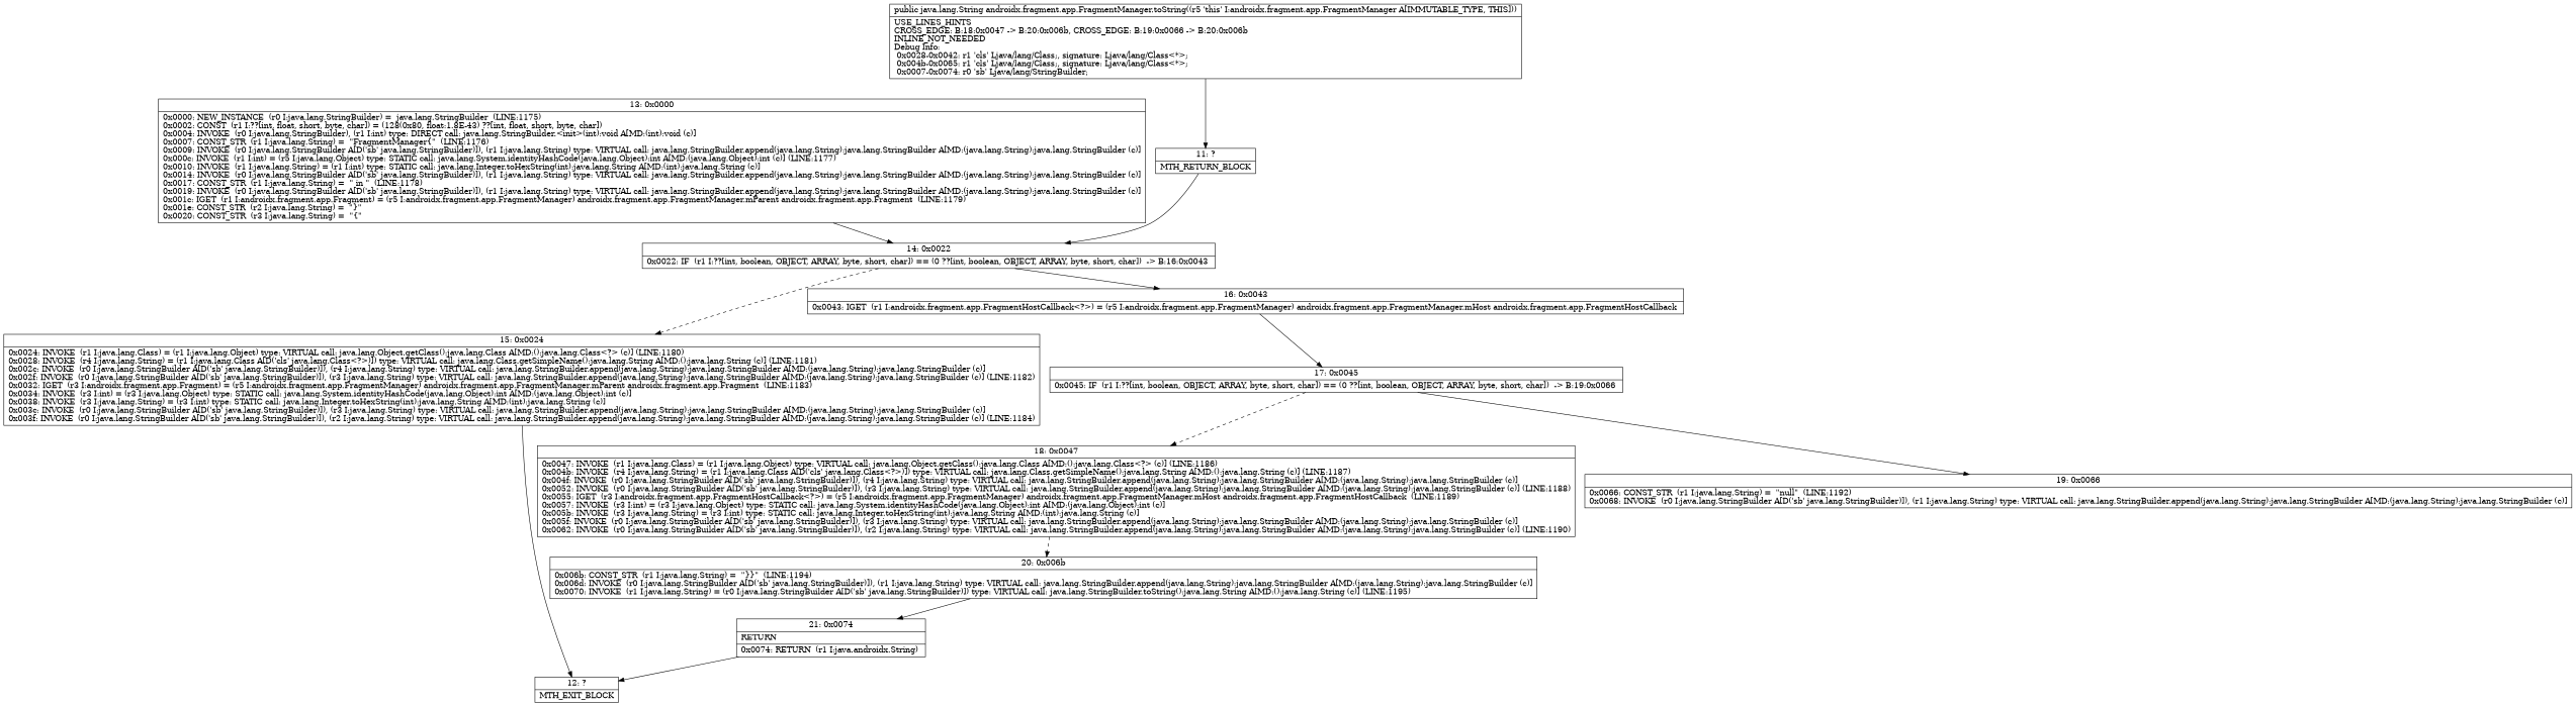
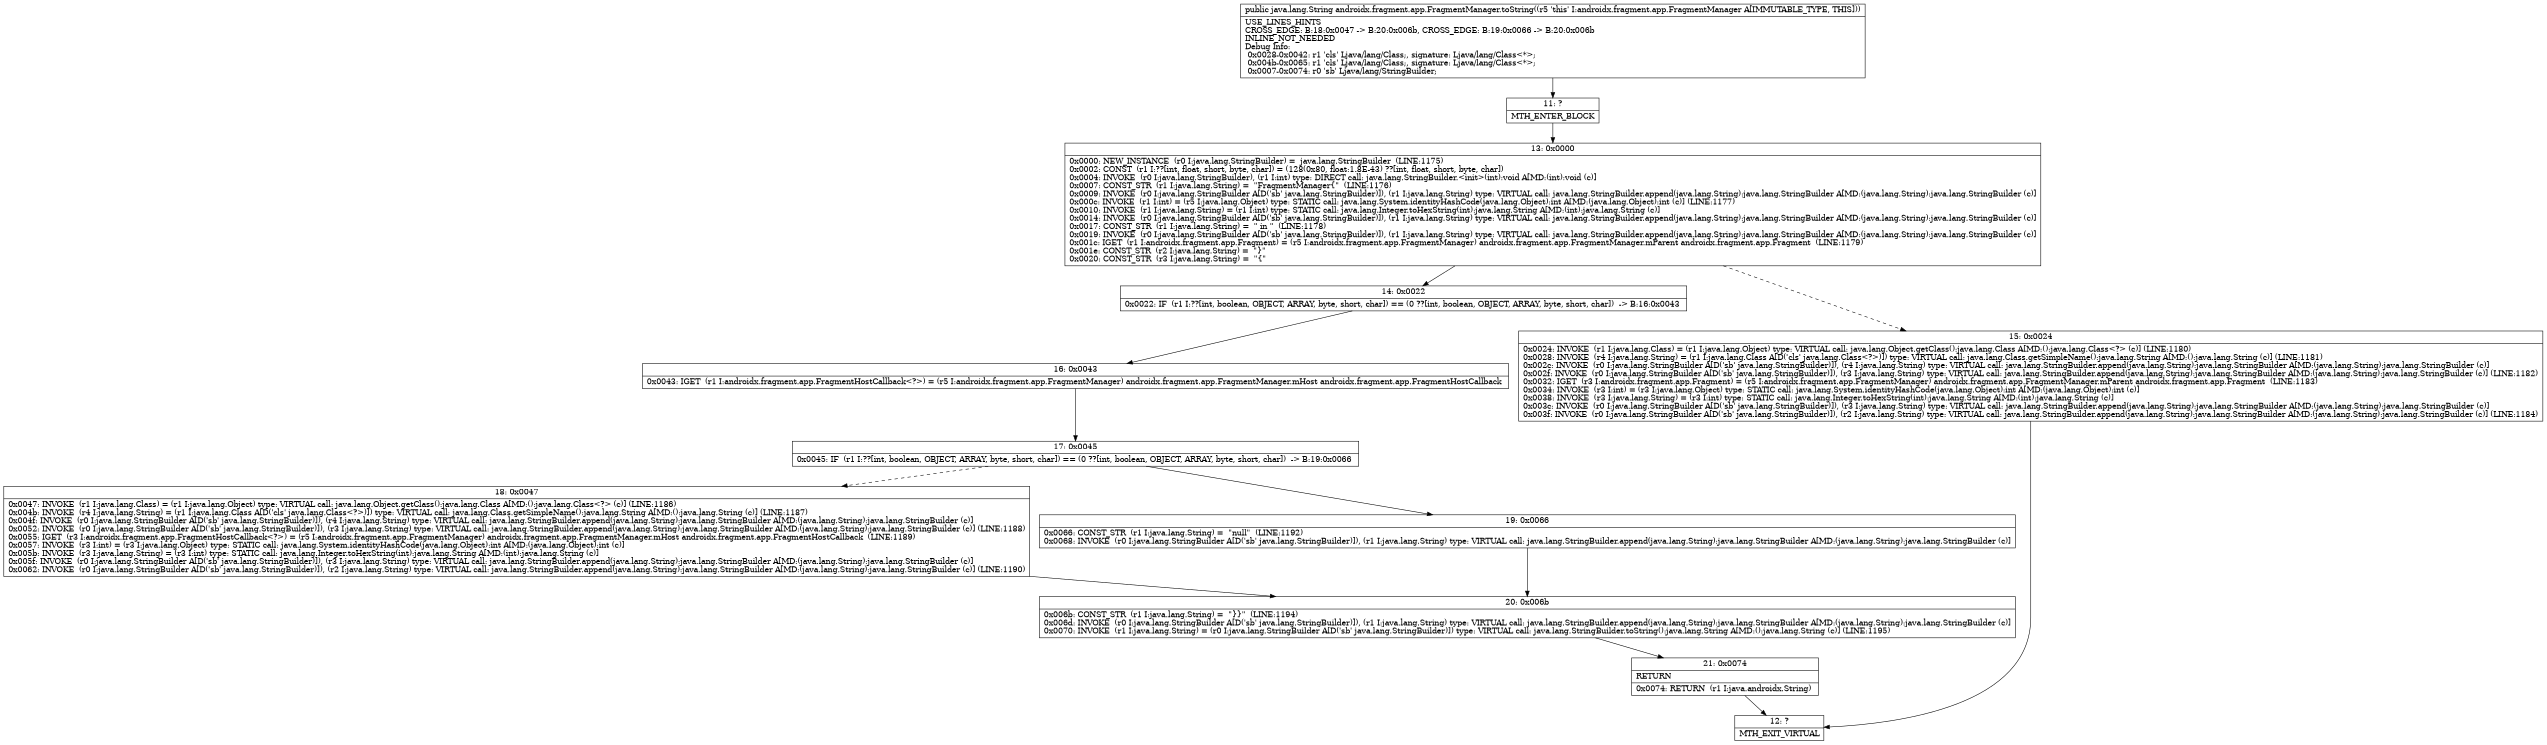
  digraph {
    node [shape=record]
-   n1 [label="{11\:\ ?|MTH_RETURN_BLOCK\l}"]
+   n1 [label="{11\:\ ?|MTH_ENTER_BLOCK\l}"]
    n2 [label="{13\:\ 0x0000|0x0000: NEW_INSTANCE  (r0 I:java.lang.StringBuilder) =  java.lang.StringBuilder  (LINE:1175)\l0x0002: CONST  (r1 I:??[int, float, short, byte, char]) = (128(0x80, float:1.8E\-43) ??[int, float, short, byte, char]) \l0x0004: INVOKE  (r0 I:java.lang.StringBuilder), (r1 I:int) type: DIRECT call: java.lang.StringBuilder.\<init\>(int):void A[MD:(int):void (c)]\l0x0007: CONST_STR  (r1 I:java.lang.String) =  \"FragmentManager\{\"  (LINE:1176)\l0x0009: INVOKE  (r0 I:java.lang.StringBuilder A[D('sb' java.lang.StringBuilder)]), (r1 I:java.lang.String) type: VIRTUAL call: java.lang.StringBuilder.append(java.lang.String):java.lang.StringBuilder A[MD:(java.lang.String):java.lang.StringBuilder (c)]\l0x000c: INVOKE  (r1 I:int) = (r5 I:java.lang.Object) type: STATIC call: java.lang.System.identityHashCode(java.lang.Object):int A[MD:(java.lang.Object):int (c)] (LINE:1177)\l0x0010: INVOKE  (r1 I:java.lang.String) = (r1 I:int) type: STATIC call: java.lang.Integer.toHexString(int):java.lang.String A[MD:(int):java.lang.String (c)]\l0x0014: INVOKE  (r0 I:java.lang.StringBuilder A[D('sb' java.lang.StringBuilder)]), (r1 I:java.lang.String) type: VIRTUAL call: java.lang.StringBuilder.append(java.lang.String):java.lang.StringBuilder A[MD:(java.lang.String):java.lang.StringBuilder (c)]\l0x0017: CONST_STR  (r1 I:java.lang.String) =  \" in \"  (LINE:1178)\l0x0019: INVOKE  (r0 I:java.lang.StringBuilder A[D('sb' java.lang.StringBuilder)]), (r1 I:java.lang.String) type: VIRTUAL call: java.lang.StringBuilder.append(java.lang.String):java.lang.StringBuilder A[MD:(java.lang.String):java.lang.StringBuilder (c)]\l0x001c: IGET  (r1 I:androidx.fragment.app.Fragment) = (r5 I:androidx.fragment.app.FragmentManager) androidx.fragment.app.FragmentManager.mParent androidx.fragment.app.Fragment  (LINE:1179)\l0x001e: CONST_STR  (r2 I:java.lang.String) =  \"\}\" \l0x0020: CONST_STR  (r3 I:java.lang.String) =  \"\{\" \l}"]
    n3 [label="{14\:\ 0x0022|0x0022: IF  (r1 I:??[int, boolean, OBJECT, ARRAY, byte, short, char]) == (0 ??[int, boolean, OBJECT, ARRAY, byte, short, char])  \-\> B:16:0x0043 \l}"]
    n4 [label="{15\:\ 0x0024|0x0024: INVOKE  (r1 I:java.lang.Class) = (r1 I:java.lang.Object) type: VIRTUAL call: java.lang.Object.getClass():java.lang.Class A[MD:():java.lang.Class\<?\> (c)] (LINE:1180)\l0x0028: INVOKE  (r4 I:java.lang.String) = (r1 I:java.lang.Class A[D('cls' java.lang.Class\<?\>)]) type: VIRTUAL call: java.lang.Class.getSimpleName():java.lang.String A[MD:():java.lang.String (c)] (LINE:1181)\l0x002c: INVOKE  (r0 I:java.lang.StringBuilder A[D('sb' java.lang.StringBuilder)]), (r4 I:java.lang.String) type: VIRTUAL call: java.lang.StringBuilder.append(java.lang.String):java.lang.StringBuilder A[MD:(java.lang.String):java.lang.StringBuilder (c)]\l0x002f: INVOKE  (r0 I:java.lang.StringBuilder A[D('sb' java.lang.StringBuilder)]), (r3 I:java.lang.String) type: VIRTUAL call: java.lang.StringBuilder.append(java.lang.String):java.lang.StringBuilder A[MD:(java.lang.String):java.lang.StringBuilder (c)] (LINE:1182)\l0x0032: IGET  (r3 I:androidx.fragment.app.Fragment) = (r5 I:androidx.fragment.app.FragmentManager) androidx.fragment.app.FragmentManager.mParent androidx.fragment.app.Fragment  (LINE:1183)\l0x0034: INVOKE  (r3 I:int) = (r3 I:java.lang.Object) type: STATIC call: java.lang.System.identityHashCode(java.lang.Object):int A[MD:(java.lang.Object):int (c)]\l0x0038: INVOKE  (r3 I:java.lang.String) = (r3 I:int) type: STATIC call: java.lang.Integer.toHexString(int):java.lang.String A[MD:(int):java.lang.String (c)]\l0x003c: INVOKE  (r0 I:java.lang.StringBuilder A[D('sb' java.lang.StringBuilder)]), (r3 I:java.lang.String) type: VIRTUAL call: java.lang.StringBuilder.append(java.lang.String):java.lang.StringBuilder A[MD:(java.lang.String):java.lang.StringBuilder (c)]\l0x003f: INVOKE  (r0 I:java.lang.StringBuilder A[D('sb' java.lang.StringBuilder)]), (r2 I:java.lang.String) type: VIRTUAL call: java.lang.StringBuilder.append(java.lang.String):java.lang.StringBuilder A[MD:(java.lang.String):java.lang.StringBuilder (c)] (LINE:1184)\l}"]
    n5 [label="{16\:\ 0x0043|0x0043: IGET  (r1 I:androidx.fragment.app.FragmentHostCallback\<?\>) = (r5 I:androidx.fragment.app.FragmentManager) androidx.fragment.app.FragmentManager.mHost androidx.fragment.app.FragmentHostCallback \l}"]
-   n6 [label="{12\:\ ?|MTH_EXIT_BLOCK\l}"]
+   n6 [label="{12\:\ ?|MTH_EXIT_VIRTUAL\l}"]
    n7 [label="{17\:\ 0x0045|0x0045: IF  (r1 I:??[int, boolean, OBJECT, ARRAY, byte, short, char]) == (0 ??[int, boolean, OBJECT, ARRAY, byte, short, char])  \-\> B:19:0x0066 \l}"]
    n8 [label="{20\:\ 0x006b|0x006b: CONST_STR  (r1 I:java.lang.String) =  \"\}\}\"  (LINE:1194)\l0x006d: INVOKE  (r0 I:java.lang.StringBuilder A[D('sb' java.lang.StringBuilder)]), (r1 I:java.lang.String) type: VIRTUAL call: java.lang.StringBuilder.append(java.lang.String):java.lang.StringBuilder A[MD:(java.lang.String):java.lang.StringBuilder (c)]\l0x0070: INVOKE  (r1 I:java.lang.String) = (r0 I:java.lang.StringBuilder A[D('sb' java.lang.StringBuilder)]) type: VIRTUAL call: java.lang.StringBuilder.toString():java.lang.String A[MD:():java.lang.String (c)] (LINE:1195)\l}"]
    n9 [label="{21\:\ 0x0074|RETURN\l|0x0074: RETURN  (r1 I:java.androidx.String) \l}"]
    n10 [label="{18\:\ 0x0047|0x0047: INVOKE  (r1 I:java.lang.Class) = (r1 I:java.lang.Object) type: VIRTUAL call: java.lang.Object.getClass():java.lang.Class A[MD:():java.lang.Class\<?\> (c)] (LINE:1186)\l0x004b: INVOKE  (r4 I:java.lang.String) = (r1 I:java.lang.Class A[D('cls' java.lang.Class\<?\>)]) type: VIRTUAL call: java.lang.Class.getSimpleName():java.lang.String A[MD:():java.lang.String (c)] (LINE:1187)\l0x004f: INVOKE  (r0 I:java.lang.StringBuilder A[D('sb' java.lang.StringBuilder)]), (r4 I:java.lang.String) type: VIRTUAL call: java.lang.StringBuilder.append(java.lang.String):java.lang.StringBuilder A[MD:(java.lang.String):java.lang.StringBuilder (c)]\l0x0052: INVOKE  (r0 I:java.lang.StringBuilder A[D('sb' java.lang.StringBuilder)]), (r3 I:java.lang.String) type: VIRTUAL call: java.lang.StringBuilder.append(java.lang.String):java.lang.StringBuilder A[MD:(java.lang.String):java.lang.StringBuilder (c)] (LINE:1188)\l0x0055: IGET  (r3 I:androidx.fragment.app.FragmentHostCallback\<?\>) = (r5 I:androidx.fragment.app.FragmentManager) androidx.fragment.app.FragmentManager.mHost androidx.fragment.app.FragmentHostCallback  (LINE:1189)\l0x0057: INVOKE  (r3 I:int) = (r3 I:java.lang.Object) type: STATIC call: java.lang.System.identityHashCode(java.lang.Object):int A[MD:(java.lang.Object):int (c)]\l0x005b: INVOKE  (r3 I:java.lang.String) = (r3 I:int) type: STATIC call: java.lang.Integer.toHexString(int):java.lang.String A[MD:(int):java.lang.String (c)]\l0x005f: INVOKE  (r0 I:java.lang.StringBuilder A[D('sb' java.lang.StringBuilder)]), (r3 I:java.lang.String) type: VIRTUAL call: java.lang.StringBuilder.append(java.lang.String):java.lang.StringBuilder A[MD:(java.lang.String):java.lang.StringBuilder (c)]\l0x0062: INVOKE  (r0 I:java.lang.StringBuilder A[D('sb' java.lang.StringBuilder)]), (r2 I:java.lang.String) type: VIRTUAL call: java.lang.StringBuilder.append(java.lang.String):java.lang.StringBuilder A[MD:(java.lang.String):java.lang.StringBuilder (c)] (LINE:1190)\l}"]
    n11 [label="{19\:\ 0x0066|0x0066: CONST_STR  (r1 I:java.lang.String) =  \"null\"  (LINE:1192)\l0x0068: INVOKE  (r0 I:java.lang.StringBuilder A[D('sb' java.lang.StringBuilder)]), (r1 I:java.lang.String) type: VIRTUAL call: java.lang.StringBuilder.append(java.lang.String):java.lang.StringBuilder A[MD:(java.lang.String):java.lang.StringBuilder (c)]\l}"]
    n12 [label="{public java.lang.String androidx.fragment.app.FragmentManager.toString((r5 'this' I:androidx.fragment.app.FragmentManager A[IMMUTABLE_TYPE, THIS]))  | USE_LINES_HINTS\lCROSS_EDGE: B:18:0x0047 \-\> B:20:0x006b, CROSS_EDGE: B:19:0x0066 \-\> B:20:0x006b\lINLINE_NOT_NEEDED\lDebug Info:\l  0x0028\-0x0042: r1 'cls' Ljava\/lang\/Class;, signature: Ljava\/lang\/Class\<*\>;\l  0x004b\-0x0065: r1 'cls' Ljava\/lang\/Class;, signature: Ljava\/lang\/Class\<*\>;\l  0x0007\-0x0074: r0 'sb' Ljava\/lang\/StringBuilder;\l}"]
-   n1 -> n3
+   n1 -> n2
    n2 -> n3
-   n3 -> n4 [style=dashed]
+   n2 -> n4 [style=dashed]
    n3 -> n5
    n4 -> n6
    n5 -> n7
    n7 -> n10 [style=dashed]
    n7 -> n11
    n8 -> n9
    n9 -> n6
-   n10 -> n8 [style=dashed]
+   n10 -> n8
+   n11 -> n8
    n12 -> n1
  }
